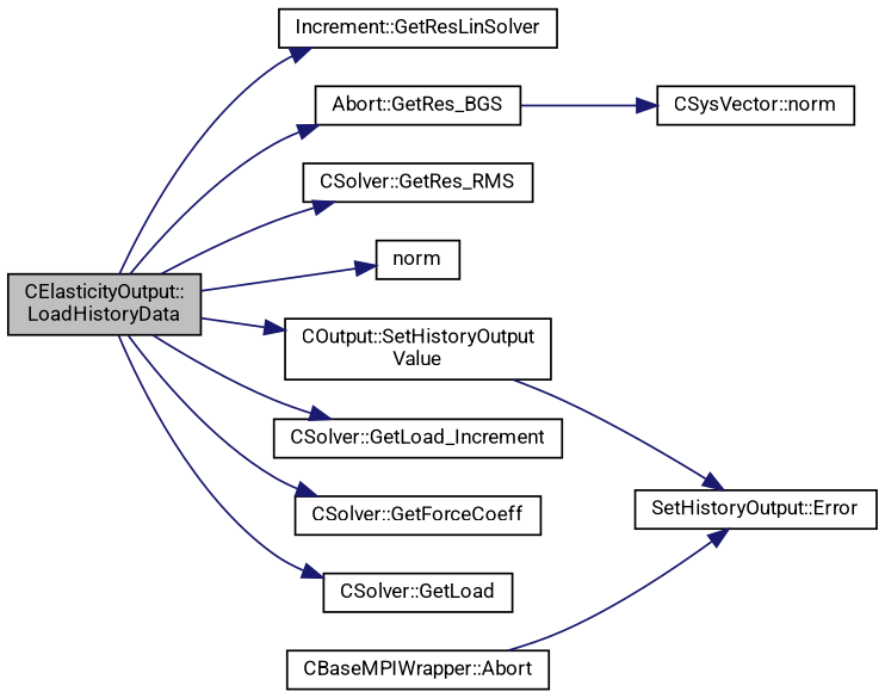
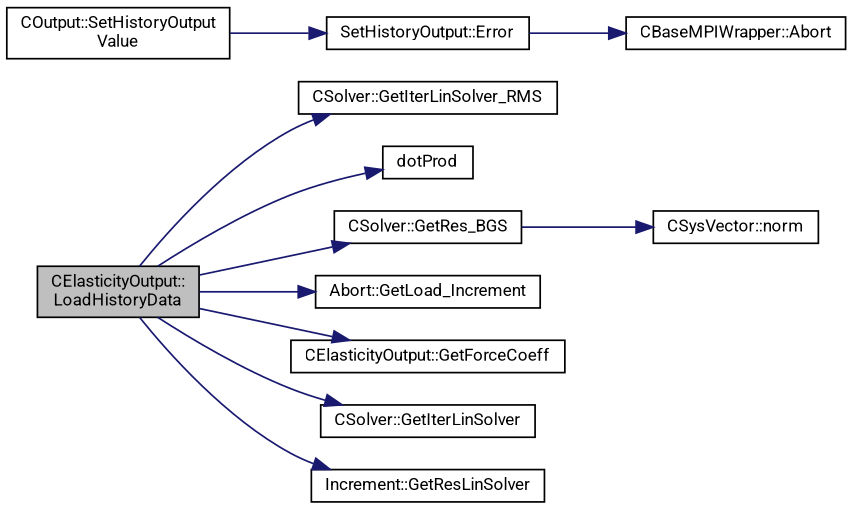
  digraph {
    fontname=Roboto
    rankdir=LR
    node [color=black fillcolor=white fontname=Roboto fontsize=10 shape=record style=filled]
    edge [color=midnightblue fontname=Roboto fontsize=10 labelfontname=Helvetica labelfontsize=10 style=solid]
    n1 [fillcolor=grey75 fontcolor=black height=0.2 label="CElasticityOutput::\lLoadHistoryData" width=0.4]
    n2 [height=0.2 label="COutput::SetHistoryOutput\lValue" width=0.4]
-   n3 [height=0.2 label="CSolver::GetRes_RMS" width=0.4]
-   n4 [height=0.2 label=norm width=0.4]
-   n5 [height=0.2 label="Abort::GetRes_BGS" width=0.4]
-   n6 [height=0.2 label="CSolver::GetLoad_Increment" width=0.4]
-   n7 [height=0.2 label="CSolver::GetForceCoeff" width=0.4]
-   n8 [height=0.2 label="CSolver::GetLoad" width=0.4]
+   n3 [height=0.2 label="CSolver::GetIterLinSolver_RMS" width=0.4]
+   n4 [height=0.2 label=dotProd width=0.4]
+   n5 [height=0.2 label="CSolver::GetRes_BGS" width=0.4]
+   n6 [height=0.2 label="Abort::GetLoad_Increment" width=0.4]
+   n7 [height=0.2 label="CElasticityOutput::GetForceCoeff" width=0.4]
+   n8 [height=0.2 label="CSolver::GetIterLinSolver" width=0.4]
    n9 [height=0.2 label="Increment::GetResLinSolver" width=0.4]
    n10 [height=0.2 label="SetHistoryOutput::Error" width=0.4]
    n11 [height=0.2 label="CSysVector::norm" width=0.4]
    n12 [height=0.2 label="CBaseMPIWrapper::Abort" width=0.4]
-   n1 -> n2
    n1 -> n3
    n1 -> n4
    n1 -> n5
    n1 -> n6
    n1 -> n7
    n1 -> n8
    n1 -> n9
    n2 -> n10
    n5 -> n11
-   n12 -> n10
+   n10 -> n12
  }
